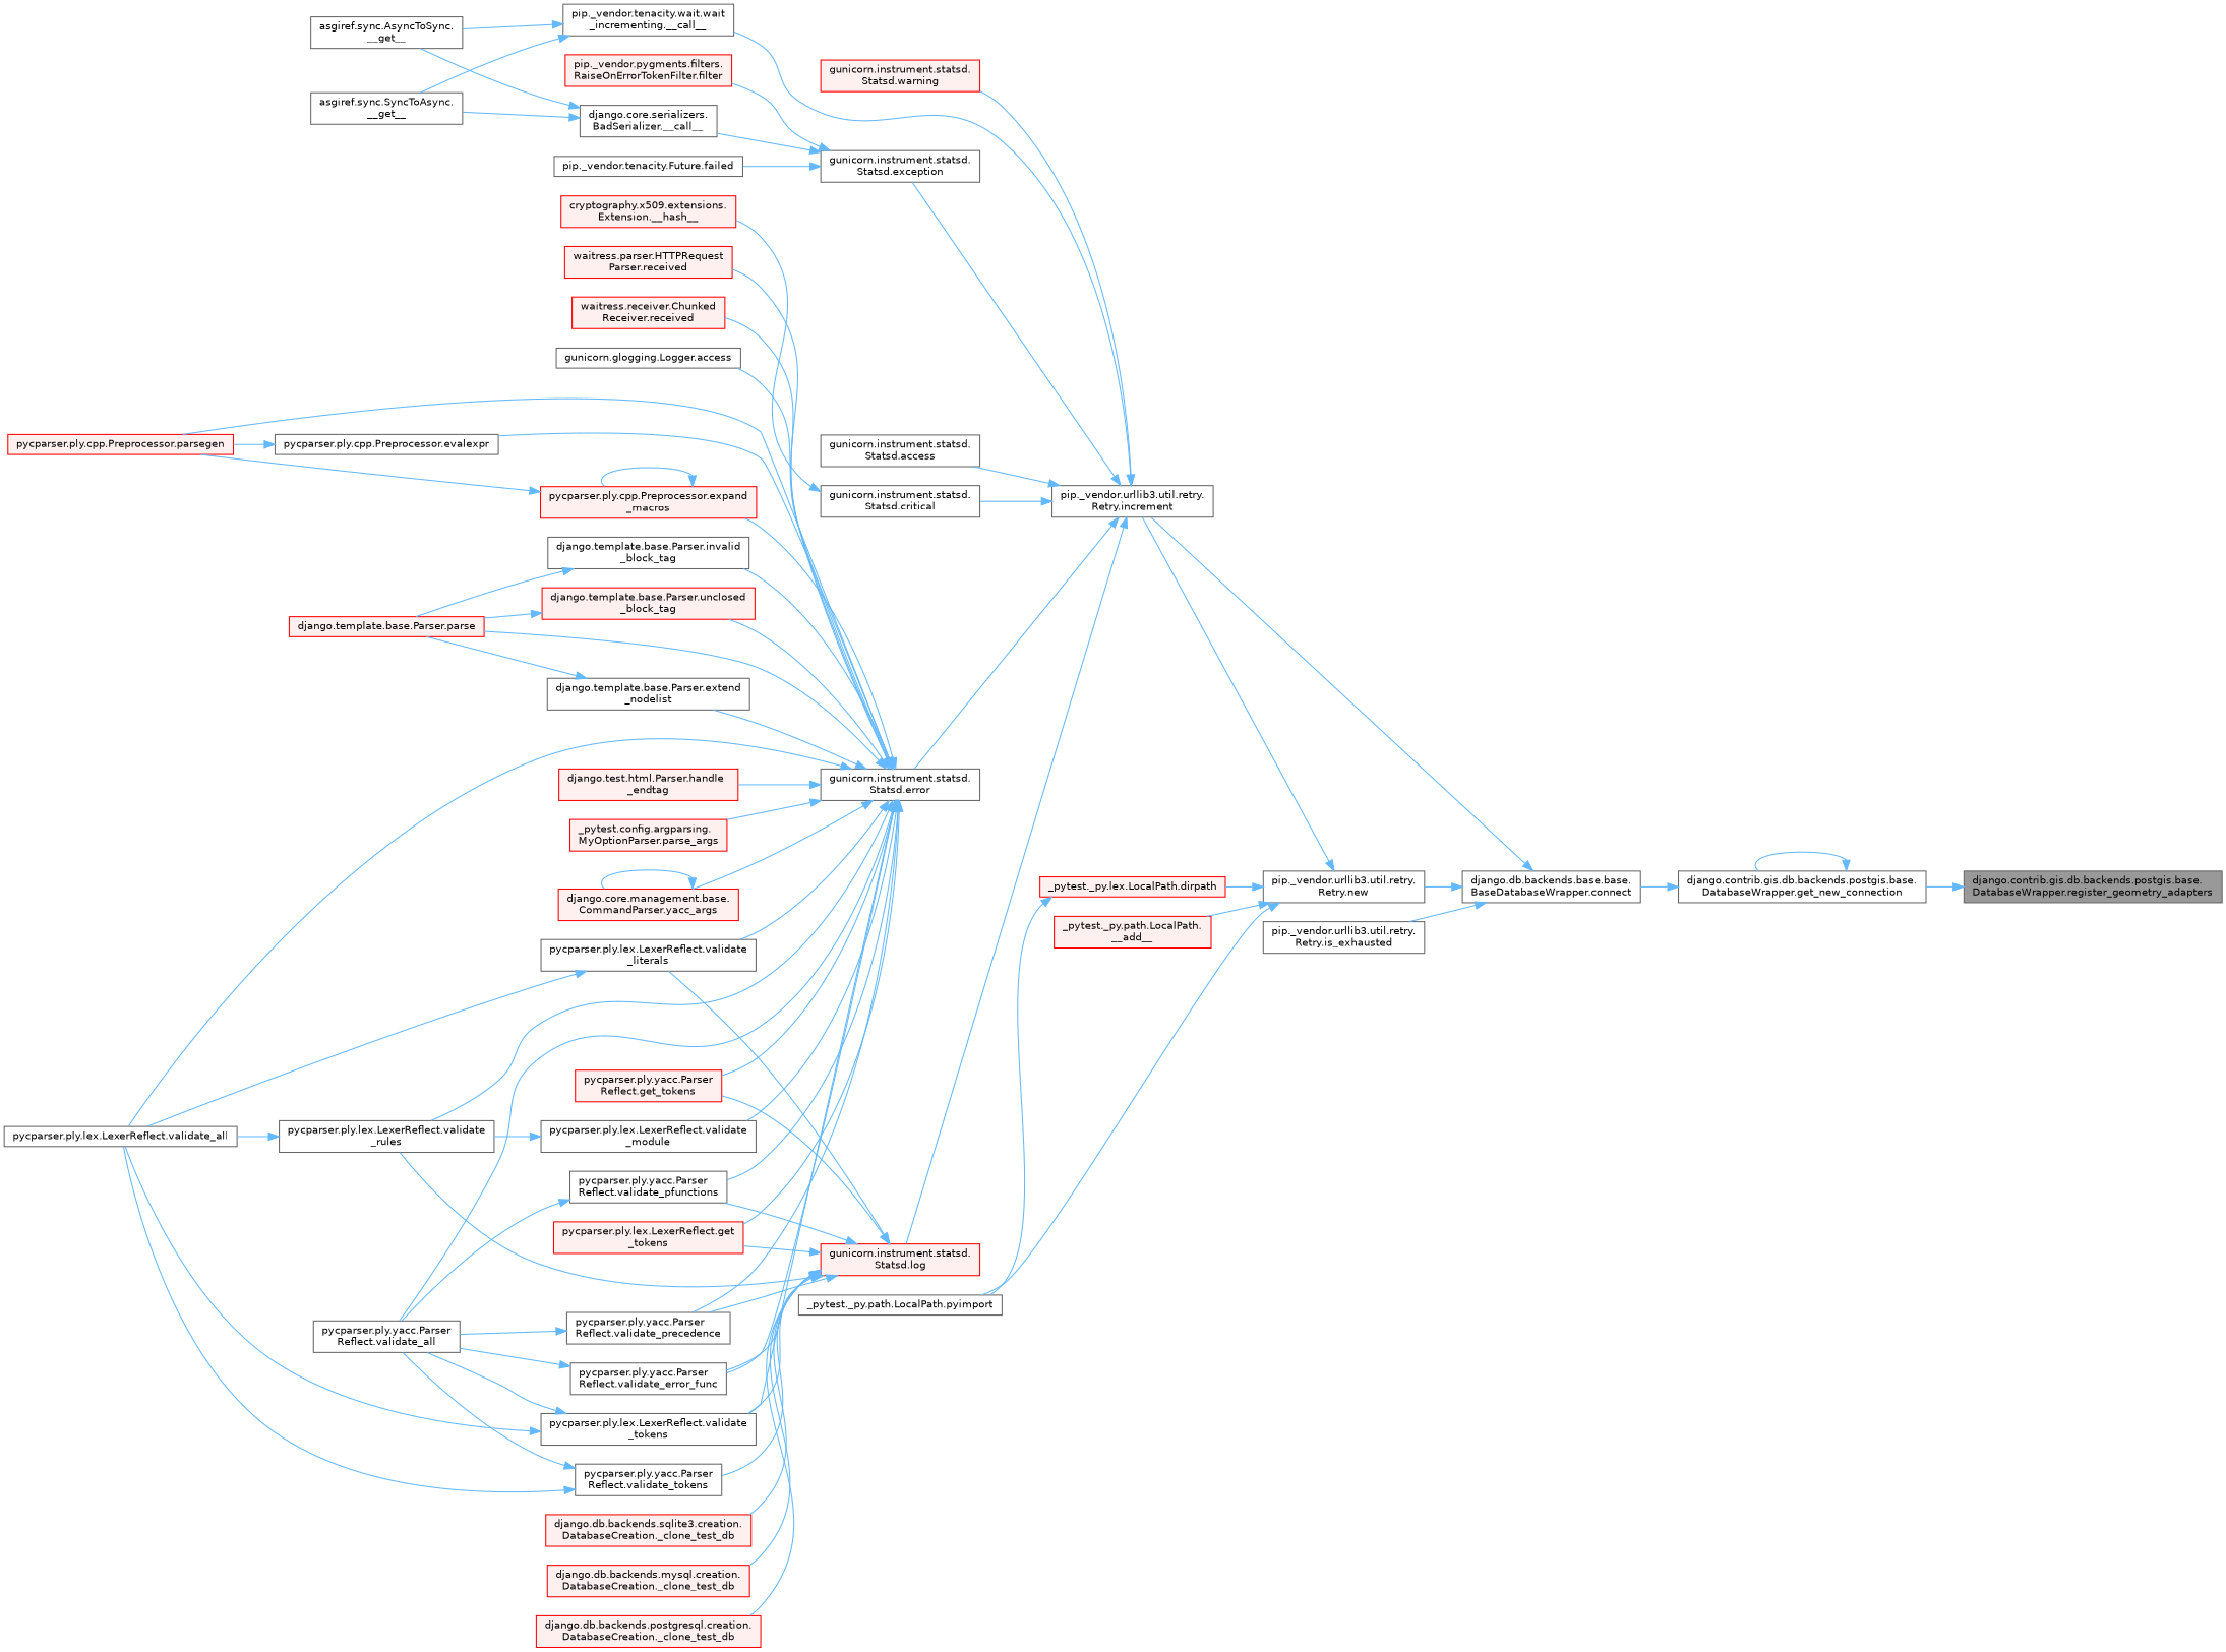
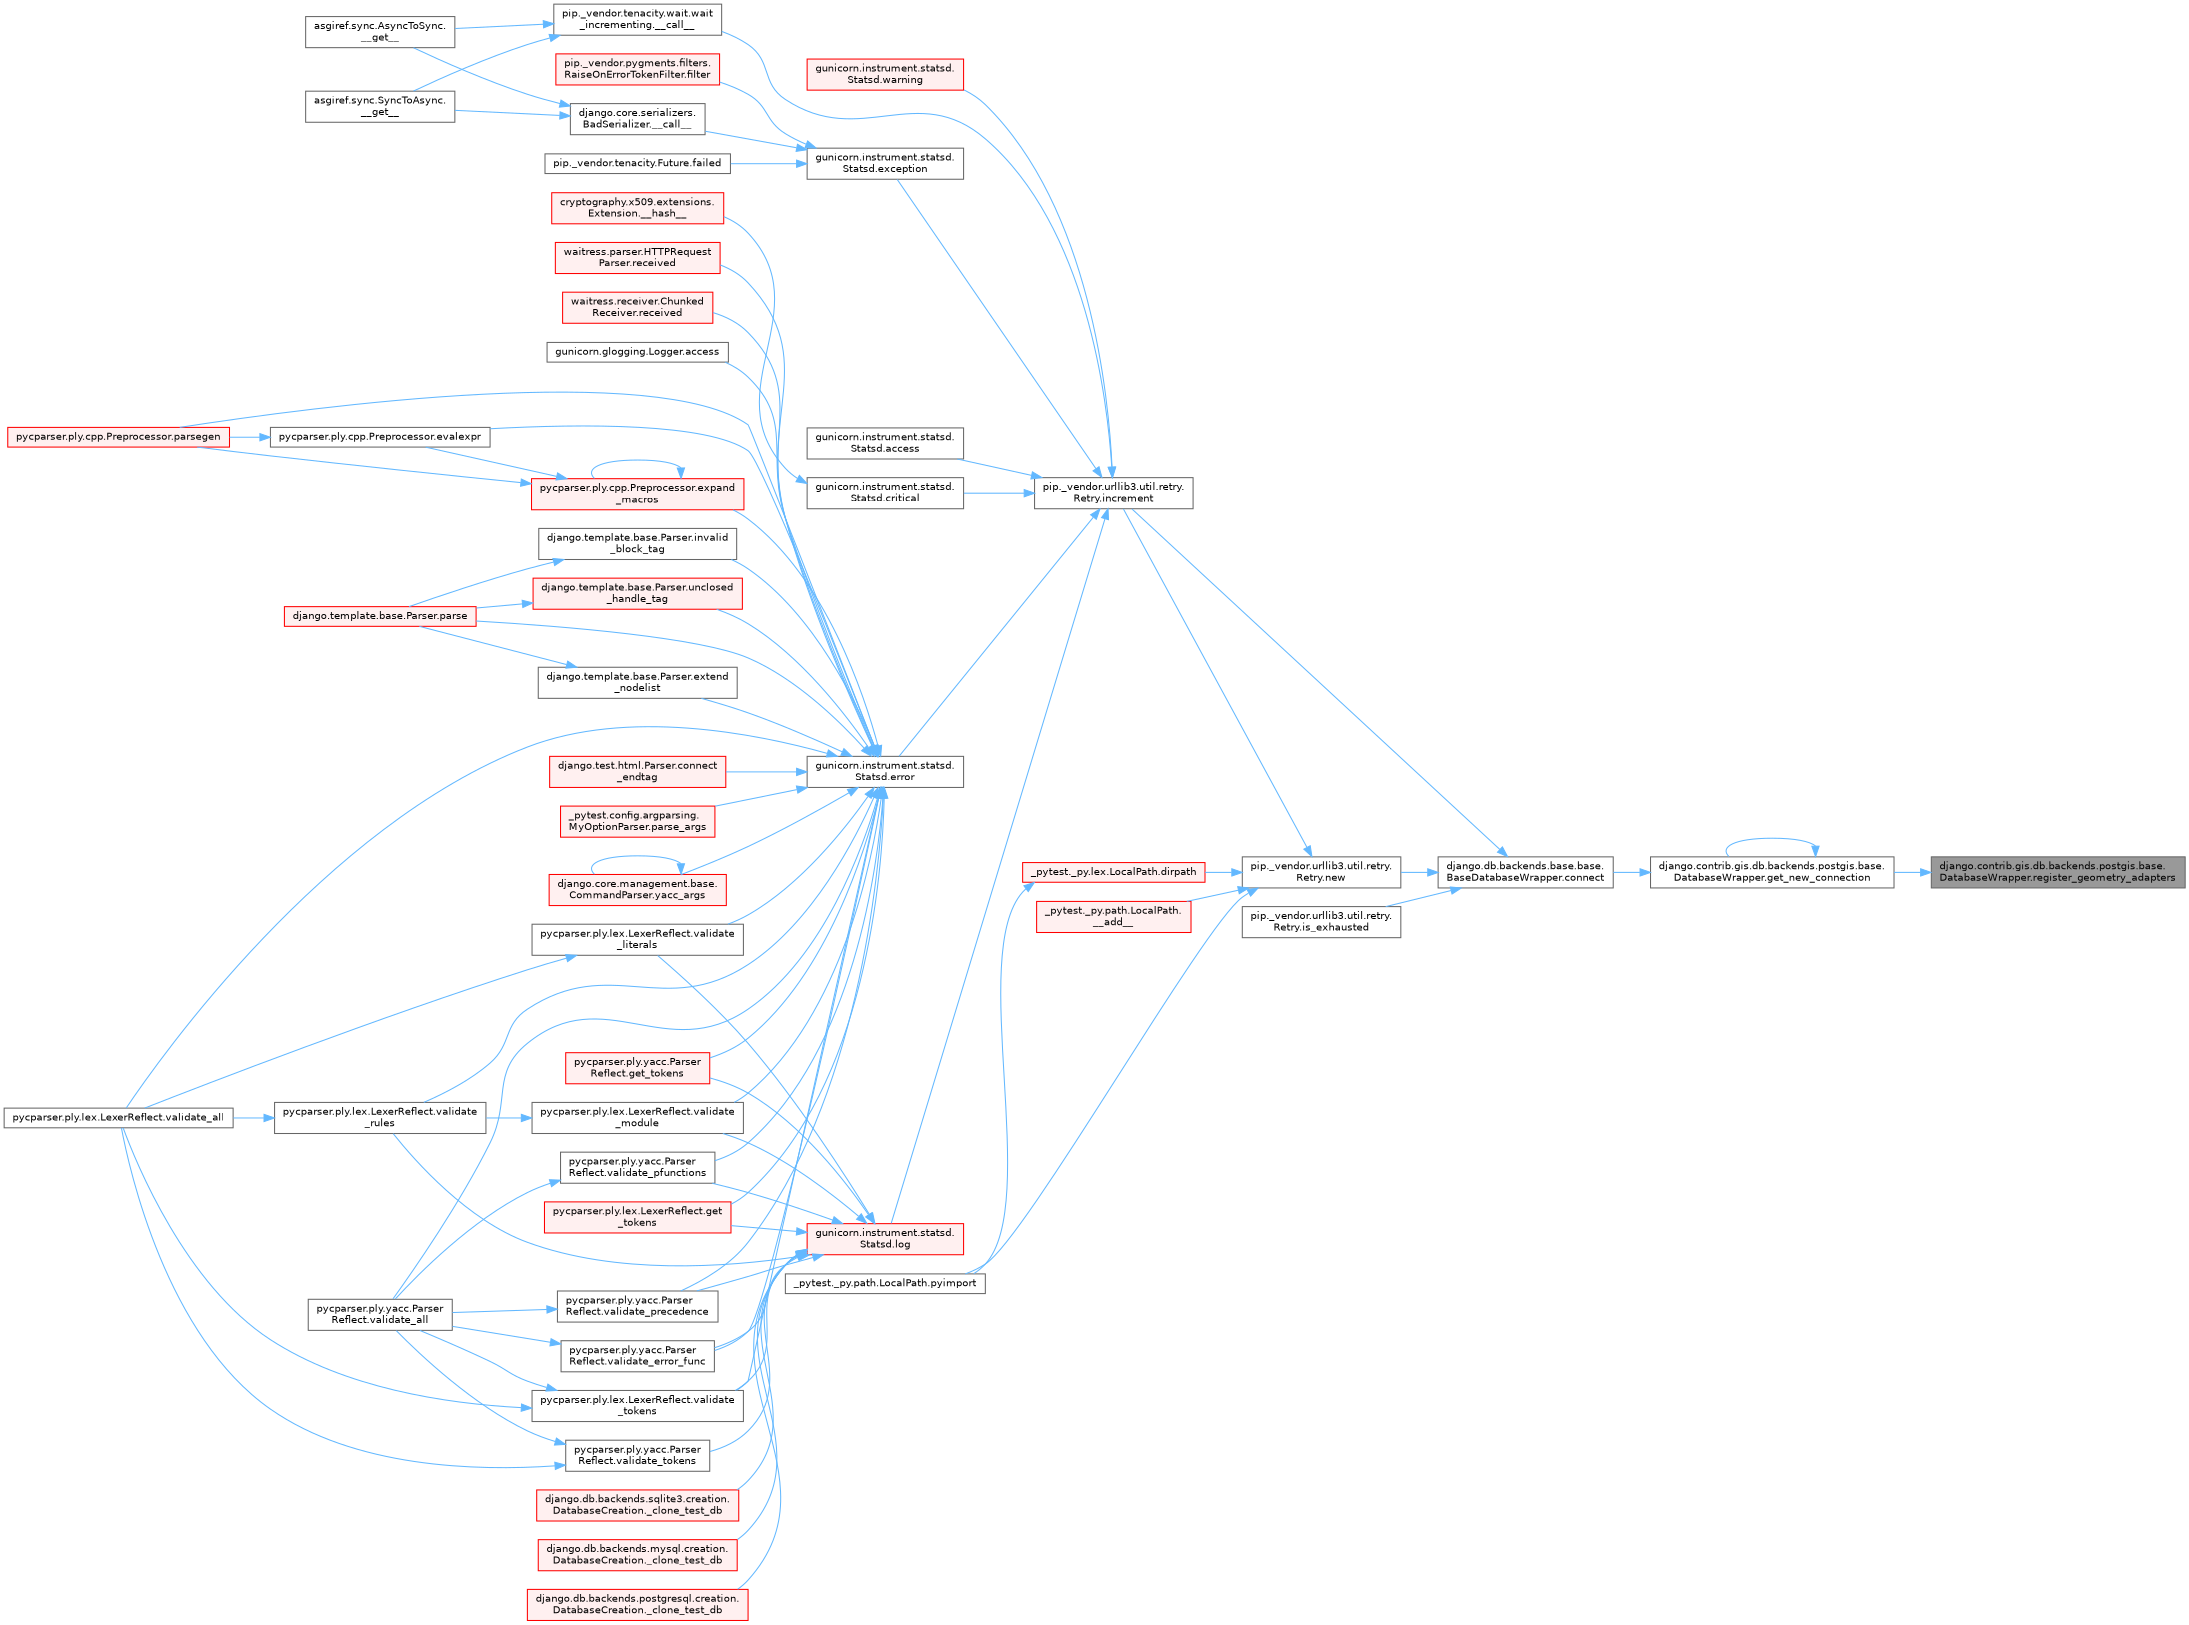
  digraph {
    rankdir=RL
    node [color=grey40 fillcolor=white fontname=Helvetica fontsize=10 shape=box style=filled]
    edge [color=steelblue1 dir=back fontname=Helvetica fontsize=10 labelfontname=Helvetica labelfontsize=10 style=solid]
    n1 [color=gray40 fillcolor=grey60 fontcolor=black height=0.2 label="django.contrib.gis.db.backends.postgis.base.\lDatabaseWrapper.register_geometry_adapters" width=0.4]
    n2 [height=0.2 label="django.contrib.gis.db.backends.postgis.base.\lDatabaseWrapper.get_new_connection" width=0.4]
    n3 [height=0.2 label="django.db.backends.base.base.\lBaseDatabaseWrapper.connect" width=0.4]
    n4 [height=0.2 label="pip._vendor.urllib3.util.retry.\lRetry.increment" width=0.4]
    n5 [height=0.2 label="pip._vendor.urllib3.util.retry.\lRetry.is_exhausted" width=0.4]
    n6 [height=0.2 label="pip._vendor.urllib3.util.retry.\lRetry.new" width=0.4]
    n7 [height=0.2 label="pip._vendor.tenacity.wait.wait\l_incrementing.__call__" width=0.4]
    n8 [height=0.2 label="gunicorn.instrument.statsd.\lStatsd.access" width=0.4]
    n9 [height=0.2 label="gunicorn.instrument.statsd.\lStatsd.critical" width=0.4]
    n10 [height=0.2 label="gunicorn.instrument.statsd.\lStatsd.error" width=0.4]
    n11 [height=0.2 label="gunicorn.instrument.statsd.\lStatsd.exception" width=0.4]
    n12 [color=red fillcolor="#FFF0F0" height=0.2 label="gunicorn.instrument.statsd.\lStatsd.log" width=0.4]
    n13 [color=red fillcolor="#FFF0F0" height=0.2 label="gunicorn.instrument.statsd.\lStatsd.warning" width=0.4]
    n14 [color=red fillcolor="#FFF0F0" height=0.2 label="_pytest._py.path.LocalPath.\l__add__" width=0.4]
    n15 [color=red fillcolor="#FFF0F0" height=0.2 label="_pytest._py.lex.LocalPath.dirpath" width=0.4]
    n16 [height=0.2 label="_pytest._py.path.LocalPath.pyimport" width=0.4]
    n17 [height=0.2 label="asgiref.sync.AsyncToSync.\l__get__" width=0.4]
    n18 [height=0.2 label="asgiref.sync.SyncToAsync.\l__get__" width=0.4]
    n19 [color=red fillcolor="#FFF0F0" height=0.2 label="cryptography.x509.extensions.\lExtension.__hash__" width=0.4]
    n20 [height=0.2 label="gunicorn.glogging.Logger.access" width=0.4]
    n21 [height=0.2 label="pycparser.ply.cpp.Preprocessor.evalexpr" width=0.4]
    n22 [color=red fillcolor="#FFF0F0" height=0.2 label="pycparser.ply.cpp.Preprocessor.parsegen" width=0.4]
    n23 [color=red fillcolor="#FFF0F0" height=0.2 label="pycparser.ply.cpp.Preprocessor.expand\l_macros" width=0.4]
    n24 [height=0.2 label="django.template.base.Parser.extend\l_nodelist" width=0.4]
    n25 [color=red fillcolor="#FFF0F0" height=0.2 label="django.template.base.Parser.parse" width=0.4]
    n26 [color=red fillcolor="#FFF0F0" height=0.2 label="pycparser.ply.lex.LexerReflect.get\l_tokens" width=0.4]
    n27 [color=red fillcolor="#FFF0F0" height=0.2 label="pycparser.ply.yacc.Parser\lReflect.get_tokens" width=0.4]
-   n28 [color=red fillcolor="#FFF0F0" height=0.2 label="django.test.html.Parser.handle\l_endtag" width=0.4]
+   n28 [color=red fillcolor="#FFF0F0" height=0.2 label="django.test.html.Parser.connect\l_endtag" width=0.4]
    n29 [height=0.2 label="django.template.base.Parser.invalid\l_block_tag" width=0.4]
    n30 [color=red fillcolor="#FFF0F0" height=0.2 label="_pytest.config.argparsing.\lMyOptionParser.parse_args" width=0.4]
    n31 [color=red fillcolor="#FFF0F0" height=0.2 label="django.core.management.base.\lCommandParser.yacc_args" width=0.4]
    n32 [color=red fillcolor="#FFF0F0" height=0.2 label="waitress.parser.HTTPRequest\lParser.received" width=0.4]
    n33 [color=red fillcolor="#FFF0F0" height=0.2 label="waitress.receiver.Chunked\lReceiver.received" width=0.4]
-   n34 [color=red fillcolor="#FFF0F0" height=0.2 label="django.template.base.Parser.unclosed\l_block_tag" width=0.4]
+   n34 [color=red fillcolor="#FFF0F0" height=0.2 label="django.template.base.Parser.unclosed\l_handle_tag" width=0.4]
    n35 [height=0.2 label="pycparser.ply.lex.LexerReflect.validate_all" width=0.4]
    n36 [height=0.2 label="pycparser.ply.yacc.Parser\lReflect.validate_all" width=0.4]
    n37 [height=0.2 label="pycparser.ply.yacc.Parser\lReflect.validate_error_func" width=0.4]
    n38 [height=0.2 label="pycparser.ply.lex.LexerReflect.validate\l_literals" width=0.4]
    n39 [height=0.2 label="pycparser.ply.lex.LexerReflect.validate\l_module" width=0.4]
    n40 [height=0.2 label="pycparser.ply.lex.LexerReflect.validate\l_rules" width=0.4]
    n41 [height=0.2 label="pycparser.ply.yacc.Parser\lReflect.validate_pfunctions" width=0.4]
    n42 [height=0.2 label="pycparser.ply.yacc.Parser\lReflect.validate_precedence" width=0.4]
    n43 [height=0.2 label="pycparser.ply.lex.LexerReflect.validate\l_tokens" width=0.4]
    n44 [height=0.2 label="django.core.serializers.\lBadSerializer.__call__" width=0.4]
    n45 [height=0.2 label="pip._vendor.tenacity.Future.failed" width=0.4]
    n46 [color=red fillcolor="#FFF0F0" height=0.2 label="pip._vendor.pygments.filters.\lRaiseOnErrorTokenFilter.filter" width=0.4]
    n47 [height=0.2 label="pycparser.ply.yacc.Parser\lReflect.validate_tokens" width=0.4]
    n48 [color=red fillcolor="#FFF0F0" height=0.2 label="django.db.backends.mysql.creation.\lDatabaseCreation._clone_test_db" width=0.4]
    n49 [color=red fillcolor="#FFF0F0" height=0.2 label="django.db.backends.postgresql.creation.\lDatabaseCreation._clone_test_db" width=0.4]
    n50 [color=red fillcolor="#FFF0F0" height=0.2 label="django.db.backends.sqlite3.creation.\lDatabaseCreation._clone_test_db" width=0.4]
    n1 -> n2
    n2 -> n2
    n2 -> n3
    n3 -> n4
    n3 -> n5
    n3 -> n6
    n4 -> n7
    n4 -> n8
    n4 -> n9
    n4 -> n10
    n4 -> n11
    n4 -> n12
    n4 -> n13
    n6 -> n4
    n6 -> n14
    n6 -> n15
    n6 -> n16
    n7 -> n17
    n7 -> n18
    n9 -> n19
    n10 -> n20
    n10 -> n21
    n10 -> n22
    n10 -> n23
    n10 -> n24
    n10 -> n25
    n10 -> n26
    n10 -> n27
    n10 -> n28
    n10 -> n29
    n10 -> n30
    n10 -> n31
    n10 -> n32
    n10 -> n33
    n10 -> n34
    n10 -> n35
    n10 -> n36
    n10 -> n37
    n10 -> n38
    n10 -> n39
    n10 -> n40
    n10 -> n41
    n10 -> n42
    n10 -> n43
    n11 -> n44
    n11 -> n45
    n11 -> n46
    n12 -> n26
    n12 -> n27
    n12 -> n37
    n12 -> n38
+   n12 -> n39
    n12 -> n40
    n12 -> n41
    n12 -> n42
    n12 -> n43
    n12 -> n47
    n12 -> n48
    n12 -> n49
    n12 -> n50
    n15 -> n16
    n21 -> n22
+   n23 -> n21
    n23 -> n22
    n23 -> n23
    n24 -> n25
    n29 -> n25
    n31 -> n31
    n34 -> n25
    n37 -> n36
    n38 -> n35
    n39 -> n40
    n40 -> n35
    n41 -> n36
    n42 -> n36
    n43 -> n35
    n43 -> n36
    n44 -> n17
    n44 -> n18
    n47 -> n35
    n47 -> n36
  }
